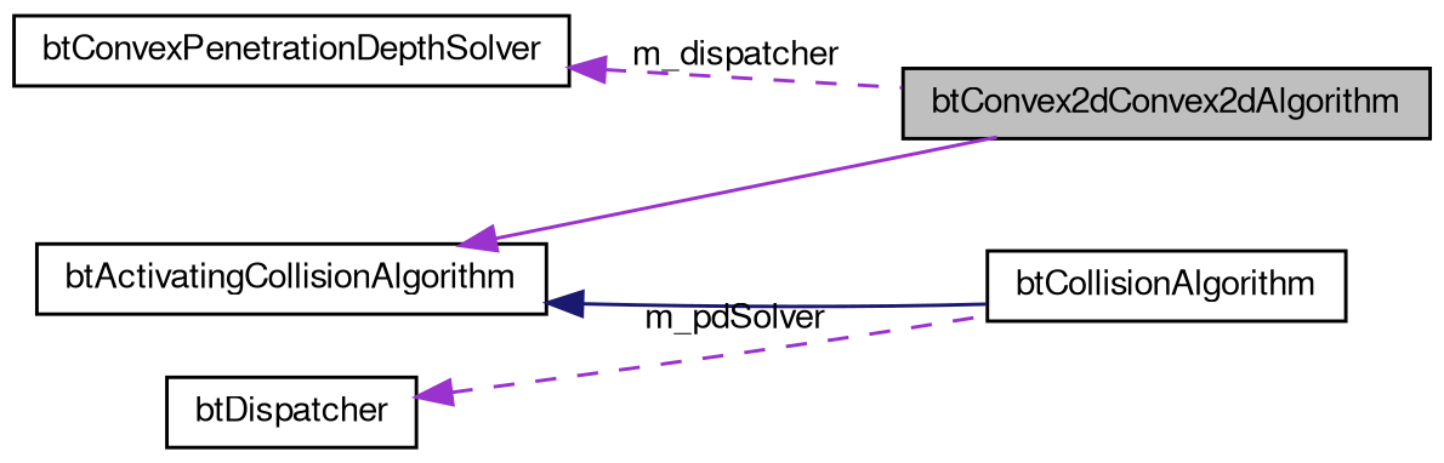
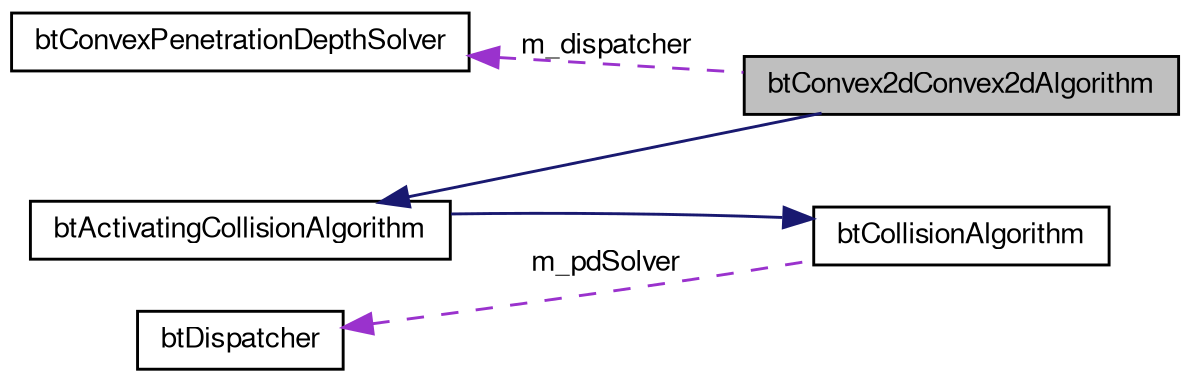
  digraph {
    rankdir=LR
    node [color=black fontname=FreeSans fontsize=10 shape=record]
    edge [color=midnightblue dir=back fontname=FreeSans fontsize=10 labelfontname=FreeSans labelfontsize=10 style=solid]
    n1 [fillcolor=grey75 fontcolor=black height=0.2 label=btConvex2dConvex2dAlgorithm style=filled width=0.4]
    n2 [height=0.2 label=btActivatingCollisionAlgorithm width=0.4]
    n3 [height=0.2 label=btCollisionAlgorithm width=0.4]
    n4 [height=0.2 label=btDispatcher width=0.4]
    n5 [height=0.2 label=btConvexPenetrationDepthSolver width=0.4]
-   n2 -> n1 [color=darkorchid3]
-   n2 -> n3
+   n2 -> n1
+   n3 -> n2
    n4 -> n3 [color=darkorchid3 label=m_pdSolver style=dashed]
    n5 -> n1 [color=darkorchid3 label=m_dispatcher style=dashed]
  }
